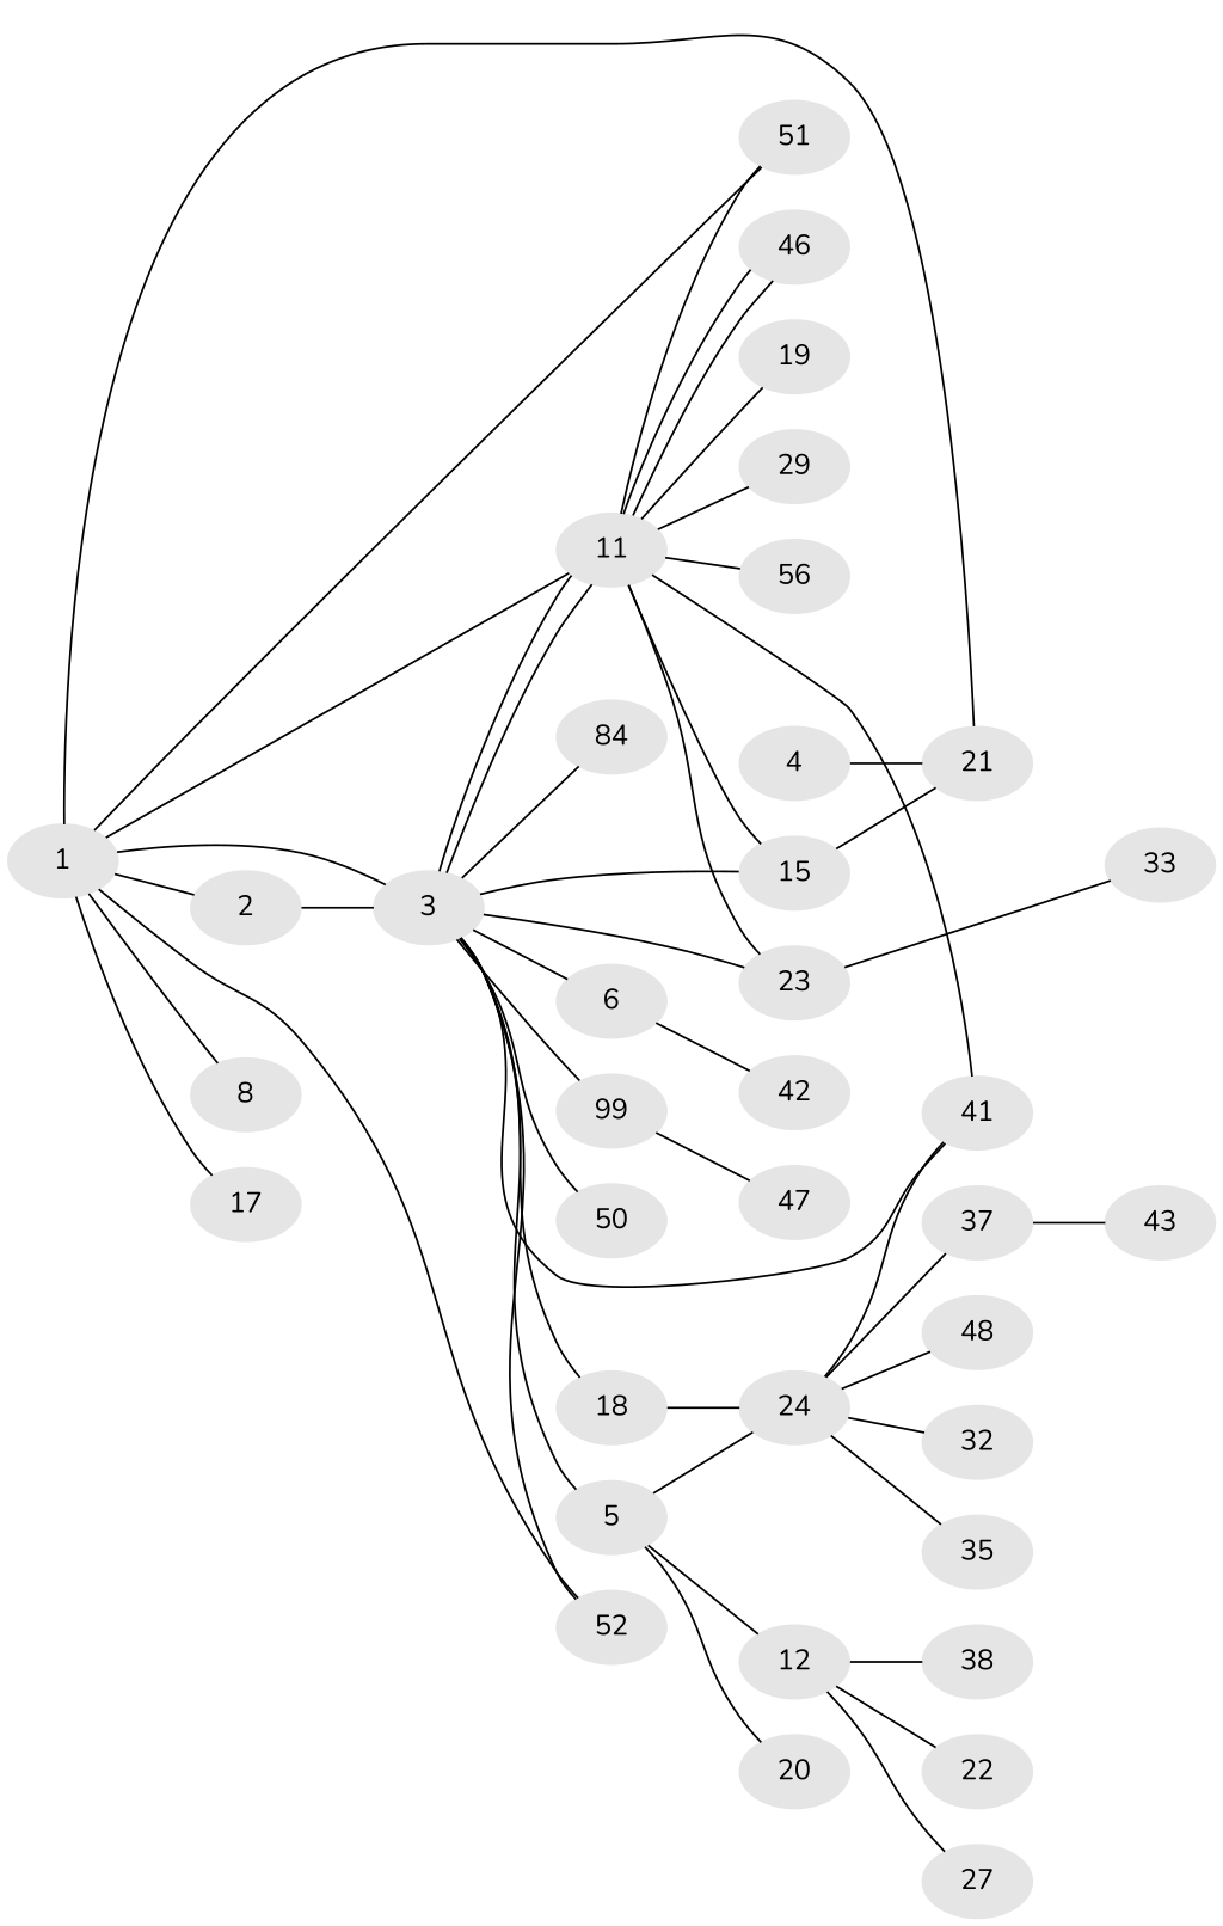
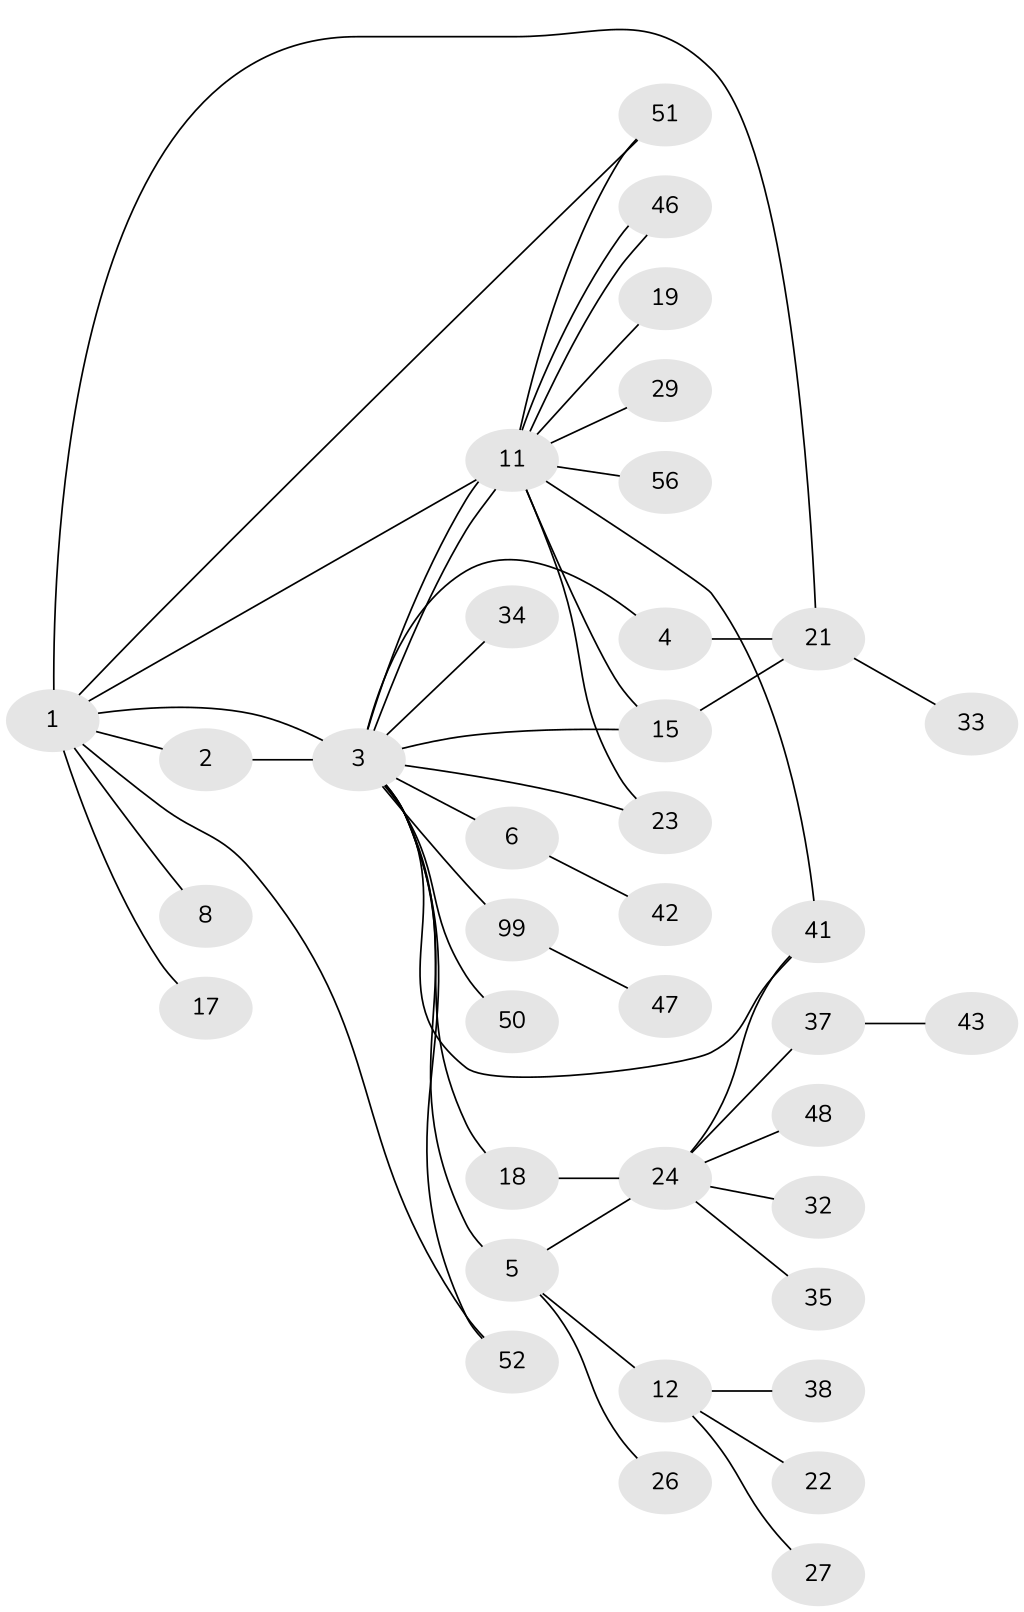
  graph {
    fontname=Nunito
    rankdir=LR
    node [color=gray90 fontname=Nunito style=filled]
    edge [fontname=Nunito]
    1 [super="+7"]
    2 [super="+26"]
    3 [super="+13"]
    8
    11 [super="+28"]
    17
    21 [super="+30"]
    51
    52
    4 [super="+25"]
    5 [super="+16"]
    6 [super="+9"]
    15
    18
    23 [super="+49"]
-   34 [super="+44" label=84]
+   34 [super="+44"]
    n17 [label=99]
    41
    50
    19
    29
    n22 [label=56]
    46
    33
    12 [super="+14"]
-   20
+   20 [label=26]
    24 [super="+31"]
    42
    47
    22
    27
    38
    32
    35
    37 [super="+40"]
    48
    43 [super="+45"]
    1 -- 2
    1 -- 3
    1 -- 8
    1 -- 11
    1 -- 17
    1 -- 21
    1 -- 51
    1 -- 52
    2 -- 3
    3 -- 11
    3 -- 11
    3 -- 52
+   3 -- 4
    3 -- 5
    3 -- 6
    3 -- 15
    3 -- 18
    3 -- 23
    3 -- 34
    3 -- n17
    3 -- 41
    3 -- 50
    11 -- 51
    11 -- 15
    11 -- 23
    11 -- 41
    11 -- 19
    11 -- 29 [weight=2]
    11 -- n22
    11 -- 46
    11 -- 46
-   23 -- 33
+   21 -- 33
    4 -- 21 [weight=2]
    5 -- 12
    5 -- 20
    5 -- 24 [weight=2]
    6 -- 42
    15 -- 21
    18 -- 24
    n17 -- 47
    12 -- 22
    12 -- 27
    12 -- 38
    24 -- 41
    24 -- 32
    24 -- 35
    24 -- 37 [weight=2]
    24 -- 48
    37 -- 43
  }
